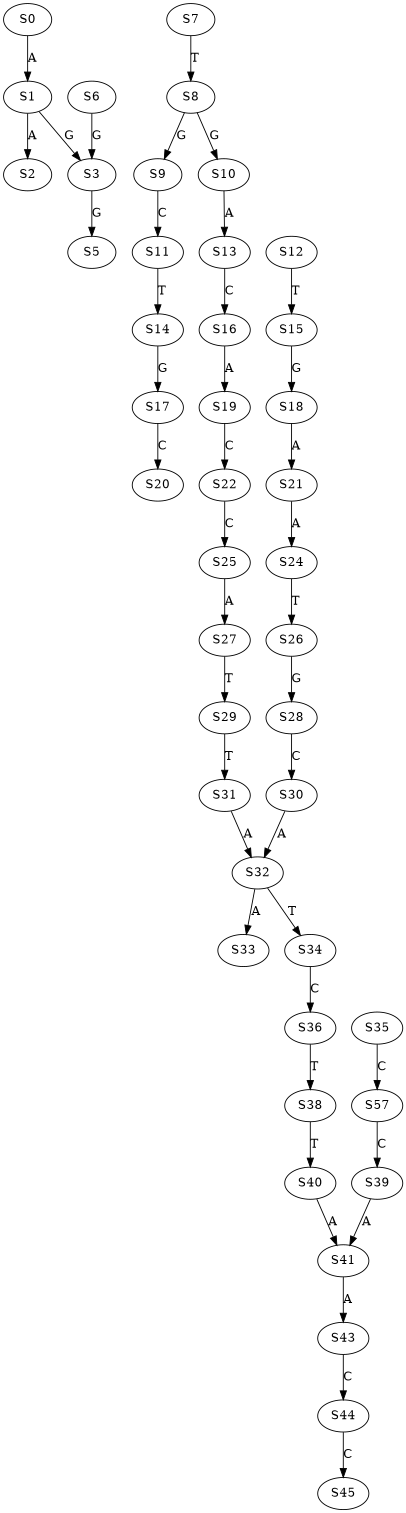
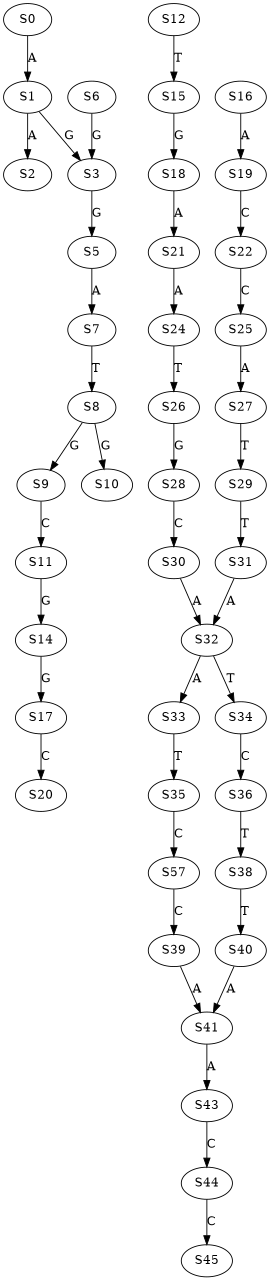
  strict digraph {
    S0
    S1
    S2
    S3
    S5
    S7
    S6
    S8
    S9
    S10
    S11
-   S13
    S14
    S12
    S15
    S16
    S17
    S18
    S19
    S20
    S21
    S22
    S24
    S25
    S26
    S27
    S28
    S29
    S30
    S31
    S32
    S33
    S34
    S35
    S36
    n36 [label=S57]
    S38
    S39
    S40
    S41
    S43
    S44
    S45
    S0 -> S1 [label=A]
    S1 -> S2 [label=A]
    S1 -> S3 [label=G]
    S3 -> S5 [label=G]
+   S5 -> S7 [label=A]
    S7 -> S8 [label=T]
    S6 -> S3 [label=G]
    S8 -> S9 [label=G]
    S8 -> S10 [label=G]
    S9 -> S11 [label=C]
-   S10 -> S13 [label=A]
-   S11 -> S14 [label=T]
-   S13 -> S16 [label=C]
+   S11 -> S14 [label=G]
    S14 -> S17 [label=G]
    S12 -> S15 [label=T]
    S15 -> S18 [label=G]
    S16 -> S19 [label=A]
    S17 -> S20 [label=C]
    S18 -> S21 [label=A]
    S19 -> S22 [label=C]
    S21 -> S24 [label=A]
    S22 -> S25 [label=C]
    S24 -> S26 [label=T]
    S25 -> S27 [label=A]
    S26 -> S28 [label=G]
    S27 -> S29 [label=T]
    S28 -> S30 [label=C]
    S29 -> S31 [label=T]
    S30 -> S32 [label=A]
    S31 -> S32 [label=A]
    S32 -> S33 [label=A]
    S32 -> S34 [label=T]
+   S33 -> S35 [label=T]
    S34 -> S36 [label=C]
    S35 -> n36 [label=C]
    S36 -> S38 [label=T]
    n36 -> S39 [label=C]
    S38 -> S40 [label=T]
    S39 -> S41 [label=A]
    S40 -> S41 [label=A]
    S41 -> S43 [label=A]
    S43 -> S44 [label=C]
    S44 -> S45 [label=C]
  }
